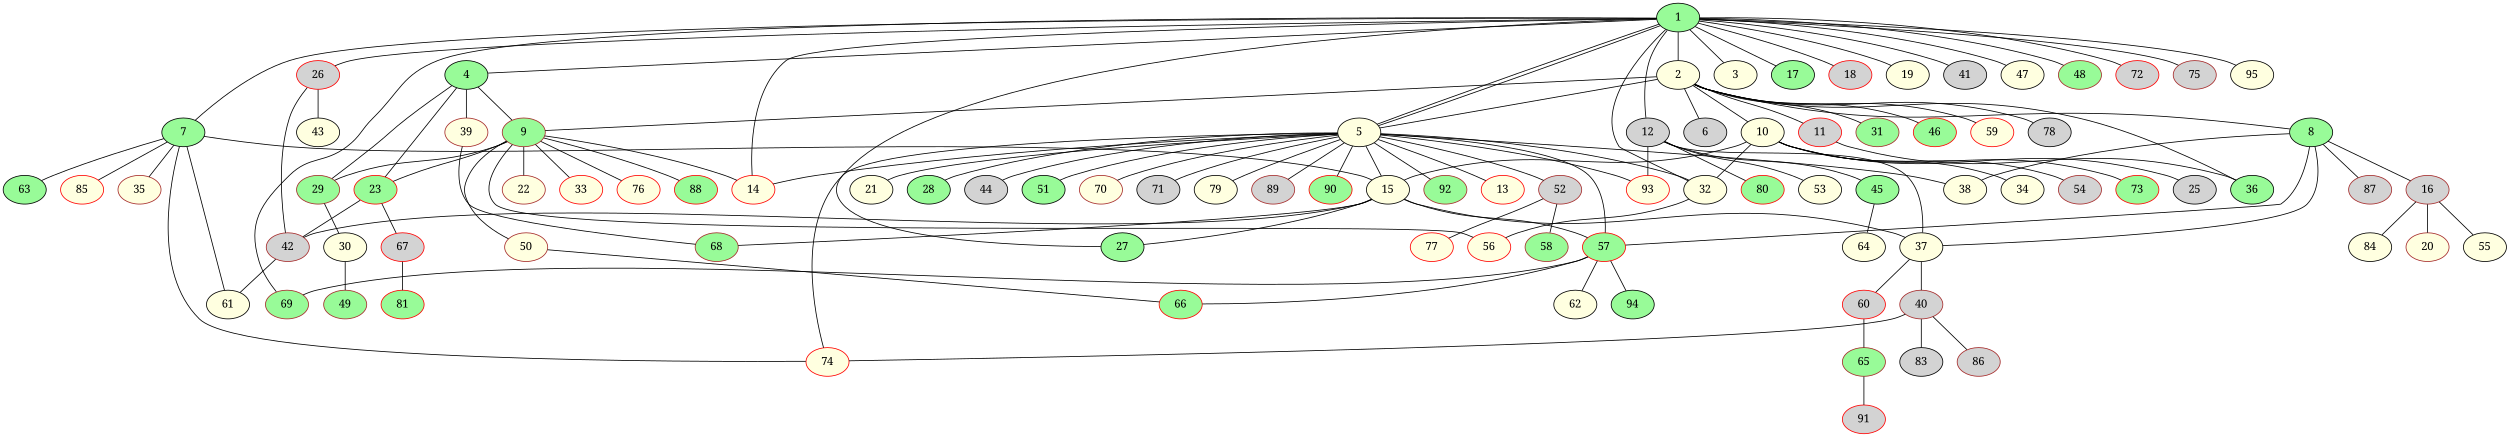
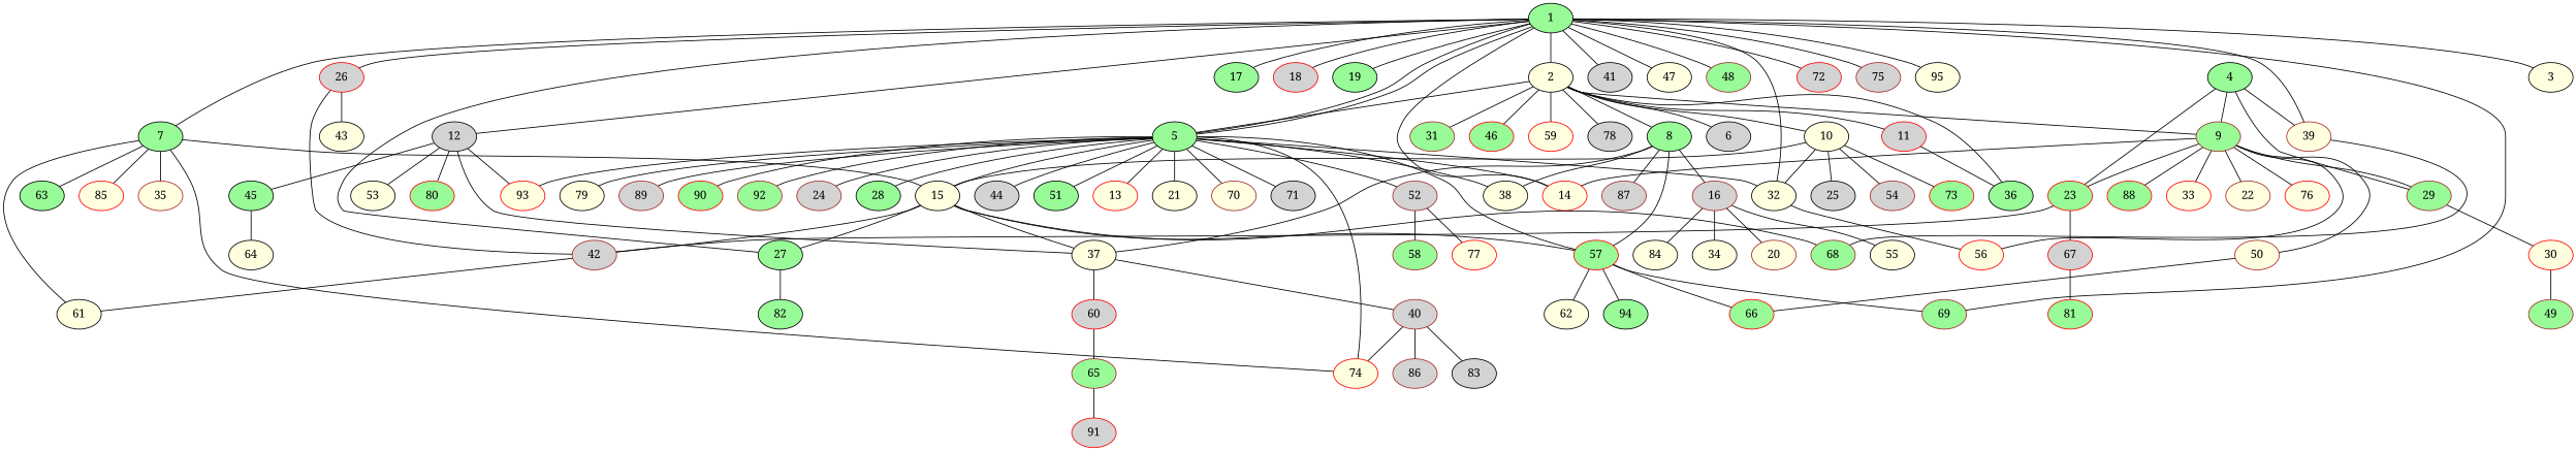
  graph {
    fontname="Noto Serif"
    node [color=black fillcolor=lightyellow fontname="Noto Serif" style=filled]
    edge [fontname="Noto Serif"]
    1 [fillcolor=palegreen]
    2
    3
    4 [fillcolor=palegreen]
-   5
+   5 [fillcolor=palegreen]
    7 [fillcolor=palegreen]
    12 [fillcolor=lightgrey]
    14 [color=red]
    17 [fillcolor=palegreen]
    18 [color=red fillcolor=lightgrey]
-   19
+   19 [fillcolor=palegreen]
    26 [color=red fillcolor=lightgrey]
    27 [fillcolor=palegreen]
    32
    41 [fillcolor=lightgrey]
    47
    48 [color=brown fillcolor=palegreen]
    69 [color=brown fillcolor=palegreen]
    72 [color=red fillcolor=lightgrey]
    75 [color=brown fillcolor=lightgrey]
    95
    6 [fillcolor=lightgrey]
    8 [fillcolor=palegreen]
    9 [color=brown fillcolor=palegreen]
    10
    11 [color=red fillcolor=lightgrey]
    31 [color=brown fillcolor=palegreen]
    36 [fillcolor=palegreen]
    46 [color=red fillcolor=palegreen]
    59 [color=red]
    78 [fillcolor=lightgrey]
    23 [color=red fillcolor=palegreen]
    29 [color=brown fillcolor=palegreen]
    39 [color=brown]
    13 [color=red]
    15
    21
+   24 [color=brown fillcolor=lightgrey]
    28 [fillcolor=palegreen]
    38
    44 [fillcolor=lightgrey]
    51 [fillcolor=palegreen]
    52 [color=brown fillcolor=lightgrey]
    57 [color=red fillcolor=palegreen]
    70 [color=brown]
    71 [fillcolor=lightgrey]
    74 [color=red]
    79
    89 [color=brown fillcolor=lightgrey]
    90 [color=red fillcolor=palegreen]
    92 [color=brown fillcolor=palegreen]
    93 [color=red]
    35 [color=brown]
    61
    63 [fillcolor=palegreen]
    85 [color=red]
    37
    45 [fillcolor=palegreen]
    53
    80 [color=red fillcolor=palegreen]
    42 [color=brown fillcolor=lightgrey]
    43
+   82 [fillcolor=palegreen]
    56 [color=red]
    16 [color=brown fillcolor=lightgrey]
    87 [color=brown fillcolor=lightgrey]
    22 [color=brown]
    33 [color=red]
    50 [color=brown]
    76 [color=red]
    88 [color=red fillcolor=palegreen]
    25 [fillcolor=lightgrey]
    34
    54 [color=brown fillcolor=lightgrey]
    73 [color=red fillcolor=palegreen]
    67 [color=red fillcolor=lightgrey]
-   30
+   30 [color=red]
    68 [color=brown fillcolor=palegreen]
    58 [color=brown fillcolor=palegreen]
    77 [color=red]
    66 [color=red fillcolor=palegreen]
    62
    94 [fillcolor=palegreen]
    20 [color=brown]
    55
    84
    40 [color=brown fillcolor=lightgrey]
    60 [color=red fillcolor=lightgrey]
    64
    81 [color=red fillcolor=palegreen]
    49 [color=brown fillcolor=palegreen]
    83 [fillcolor=lightgrey]
    86 [color=brown fillcolor=lightgrey]
    65 [color=brown fillcolor=palegreen]
    91 [color=red fillcolor=lightgrey]
    1 -- 2
    1 -- 3
-   1 -- 4
+   1 -- 39
    1 -- 5
    1 -- 5
    1 -- 7
    1 -- 12
    1 -- 14
    1 -- 17
    1 -- 18
    1 -- 19
    1 -- 26
    1 -- 27
    1 -- 32
    1 -- 41
    1 -- 47
    1 -- 48
    1 -- 69
    1 -- 72
    1 -- 75
    1 -- 95
    2 -- 5
    2 -- 6
    2 -- 8
    2 -- 9
    2 -- 10
    2 -- 11
    2 -- 31
    2 -- 36
    2 -- 46
    2 -- 59
    2 -- 78
    4 -- 9
    4 -- 23
    4 -- 29
    4 -- 39
    5 -- 14
    5 -- 32
    5 -- 13
    5 -- 15
    5 -- 21
+   5 -- 24
    5 -- 28
    5 -- 38
    5 -- 44
    5 -- 51
    5 -- 52
    5 -- 57
    5 -- 70
    5 -- 71
    5 -- 74
    5 -- 79
    5 -- 89
    5 -- 90
    5 -- 92
    5 -- 93
    7 -- 15
    7 -- 74
    7 -- 35
    7 -- 61
    7 -- 63
    7 -- 85
    12 -- 93
    12 -- 37
    12 -- 45
    12 -- 53
    12 -- 80
    26 -- 42
    26 -- 43
+   27 -- 82
    32 -- 56
    8 -- 38
    8 -- 57
    8 -- 37
    8 -- 16
    8 -- 87
    9 -- 14
    9 -- 23
    9 -- 29
    9 -- 56
    9 -- 22
    9 -- 33
    9 -- 50
    9 -- 76
    9 -- 88
    10 -- 32
    10 -- 15
    10 -- 25
-   10 -- 34
+   16 -- 34
    10 -- 54
    10 -- 73
    11 -- 36
    23 -- 42
    23 -- 67
    29 -- 30
    39 -- 68
    15 -- 27
    15 -- 57
    15 -- 37
    15 -- 42
    15 -- 68
    52 -- 58
    52 -- 77
    57 -- 69
    57 -- 66
    57 -- 62
    57 -- 94
    37 -- 40
    37 -- 60
    45 -- 64
    42 -- 61
    16 -- 20
    16 -- 55
    16 -- 84
    50 -- 66
    67 -- 81
    30 -- 49
    40 -- 74
    40 -- 83
    40 -- 86
    60 -- 65
    65 -- 91
  }
